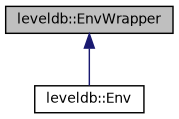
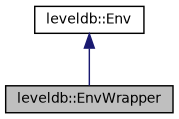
  digraph {
    node [color=black fontname=Helvetica fontsize=10 shape=record style=filled]
    n1 [fillcolor=grey75 fontcolor=black height=0.2 label="leveldb::EnvWrapper" width=0.4]
    n2 [fillcolor=white height=0.2 label="leveldb::Env" width=0.4]
-   n1 -> n2 [color=midnightblue dir=back fontname=Helvetica fontsize=10 labelfontname=Helvetica labelfontsize=10 style=solid]
+   n2 -> n1 [color=midnightblue dir=back fontname=Helvetica fontsize=10 labelfontname=Helvetica labelfontsize=10 style=solid]
  }
